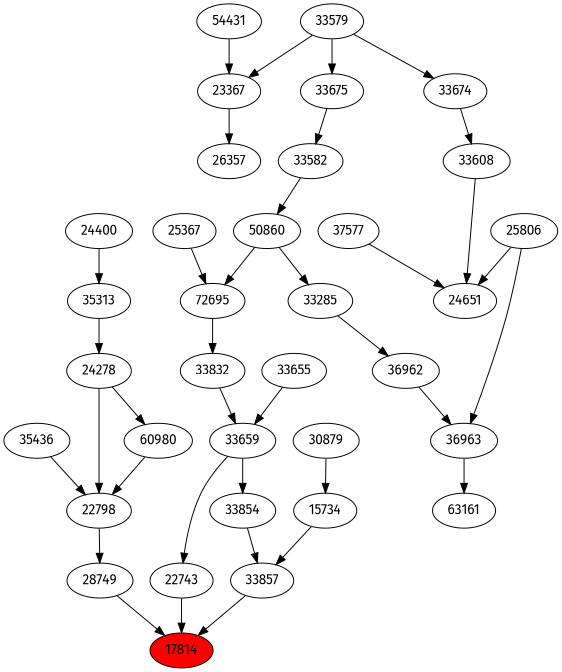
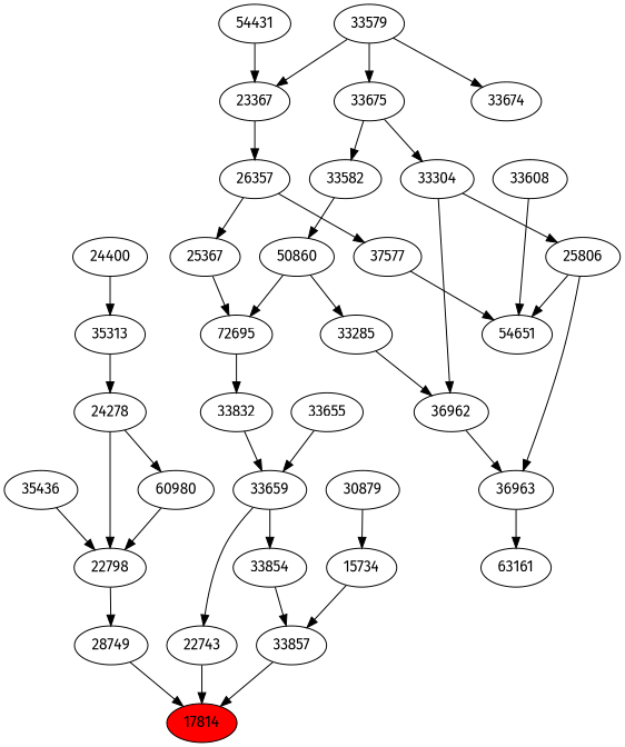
  strict digraph {
    fontname="Fira Sans"
    node [fontname="Fira Sans"]
    edge [fontname="Fira Sans"]
    n1 [fillcolor=red label=17814 style=filled]
    n2 [label=28749]
    n3 [label=33857]
    n4 [label=22743]
    n5 [label=22798]
    n6 [label=33854]
    n7 [label=15734]
    n8 [label=35436]
    n9 [label=60980]
    n10 [label=33659]
    n11 [label=30879]
    n12 [label=24278]
    n13 [label=33655]
    n14 [label=33832]
    n15 [label=35313]
    n16 [label=72695]
-   n17 [label=24651]
+   n17 [label=54651]
    n18 [label=50860]
    n19 [label=33285]
    n20 [label=36962]
    n21 [label=24400]
    n22 [label=25367]
    n23 [label=25806]
    n24 [label=36963]
    n25 [label=63161]
    n26 [label=33608]
    n27 [label=37577]
    n28 [label=33582]
    n29 [label=26357]
+   n30 [label=33304]
    n31 [label=33674]
    n32 [label=33675]
    n33 [label=23367]
    n34 [label=33579]
    n35 [label=54431]
    n2 -> n1
    n3 -> n1
    n4 -> n1
    n5 -> n2
    n6 -> n3
    n7 -> n3
    n8 -> n5
    n9 -> n5
    n10 -> n4
    n10 -> n6
    n11 -> n7
    n12 -> n5
    n12 -> n9
    n13 -> n10
    n14 -> n10
    n15 -> n12
    n16 -> n14
    n18 -> n16
    n18 -> n19
    n19 -> n20
    n20 -> n24
    n21 -> n15
    n22 -> n16
    n23 -> n17
    n23 -> n24
    n24 -> n25
    n26 -> n17
    n27 -> n17
    n28 -> n18
-   n31 -> n26
+   n29 -> n22
+   n29 -> n27
+   n30 -> n20
+   n30 -> n23
    n32 -> n28
+   n32 -> n30
    n33 -> n29
    n34 -> n31
    n34 -> n32
    n34 -> n33
    n35 -> n33
  }
